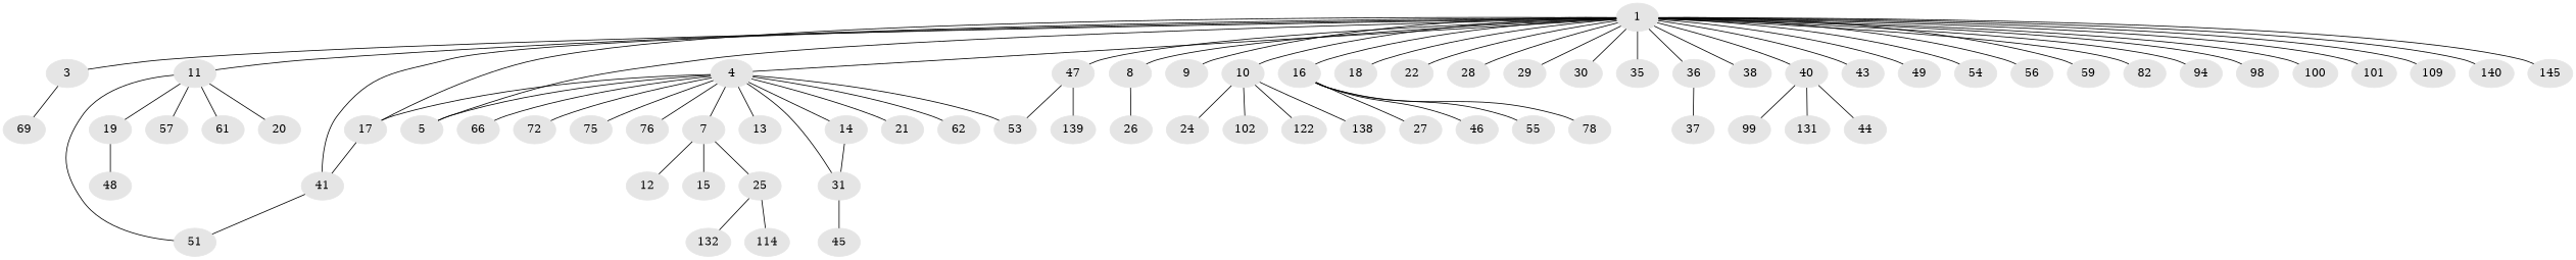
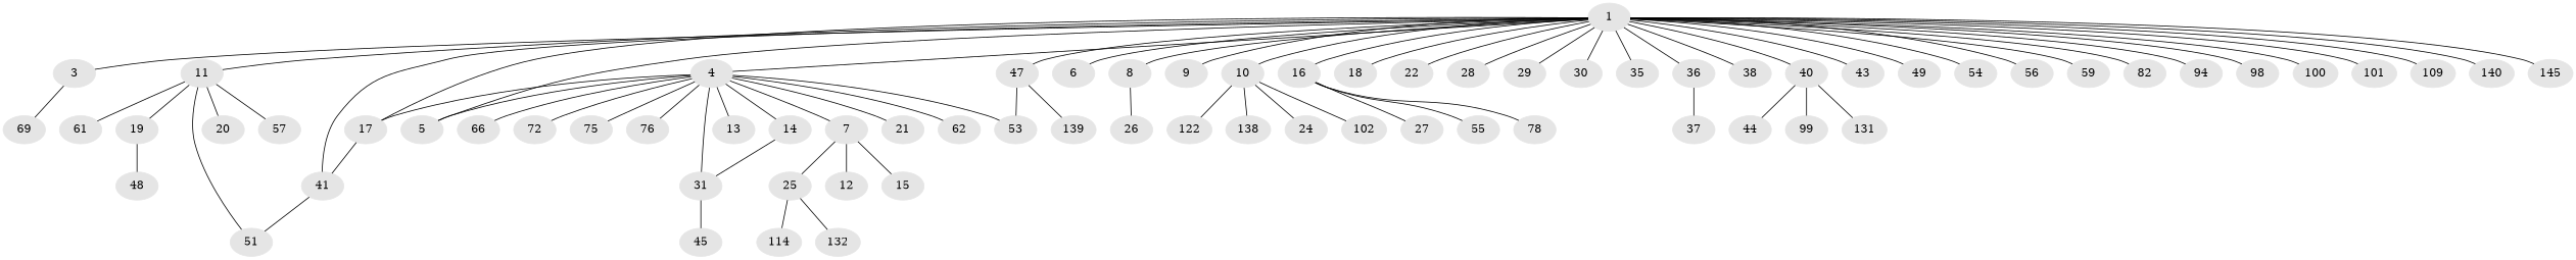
  graph {
    node [color=gray90 style=filled]
    1 [super="+2"]
    3 [super="+68+84+32+60"]
    4 [super="+67+39+23+89+134+83"]
    5 [super="+77+73"]
+   6
    8
    9
    10
    11
    16
    17 [super="+58+146+71"]
    18 [super="+70+57+90+126+143+85+129"]
    22 [super="+104"]
    28
    29
    30
    35
    36 [super="+103"]
    38
    40
    41 [super="+128+111"]
    43
    47
    49
    54
    56
    59
    82 [super="+86"]
    94
    98
    100
    101
    109
    140
    145
    69
    7
    13
    14
    21
    31 [super="+123+133+108+92"]
    53 [super="+118+127+79"]
    62 [super="+87"]
    66 [super="+80+81"]
    72
    75
    76
    26 [super="+115"]
    24 [super="+63"]
    102
    122
    138
    19 [super="+50"]
    20
    51 [super="+65+88+141+144"]
    n56 [label=57]
    61
    27
-   46
    55
    78
    37
    44
    99 [super="+105"]
    131
    139
    12
    15
    25
    45
    114
    132
    48
    1 -- 3
    1 -- 4
    1 -- 5
+   1 -- 6
    1 -- 8
    1 -- 9
    1 -- 10
    1 -- 11
    1 -- 16
    1 -- 17
    1 -- 18
    1 -- 22
    1 -- 28
    1 -- 29
    1 -- 30
    1 -- 35
    1 -- 36
    1 -- 38
    1 -- 40
    1 -- 41
    1 -- 43
    1 -- 47
    1 -- 49
    1 -- 54
    1 -- 56
    1 -- 59
    1 -- 82
    1 -- 94
    1 -- 98
    1 -- 100
    1 -- 101
    1 -- 109
    1 -- 140
    1 -- 145
    3 -- 69
    4 -- 5
    4 -- 17
    4 -- 7
    4 -- 13
    4 -- 14
    4 -- 21
    4 -- 31
    4 -- 53
    4 -- 62
    4 -- 66
    4 -- 72
    4 -- 75
    4 -- 76
    8 -- 26
    10 -- 24
    10 -- 102
    10 -- 122
    10 -- 138
    11 -- 19
    11 -- 20
    11 -- 51
    11 -- n56
    11 -- 61
    16 -- 27
-   16 -- 46
    16 -- 55
    16 -- 78
    17 -- 41
    36 -- 37
    40 -- 44
    40 -- 99
    40 -- 131
    41 -- 51
    47 -- 53
    47 -- 139
    7 -- 12
    7 -- 15
    7 -- 25
    14 -- 31
    31 -- 45
    19 -- 48
    25 -- 114
    25 -- 132
  }
